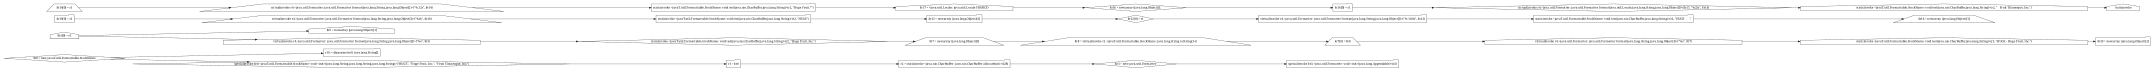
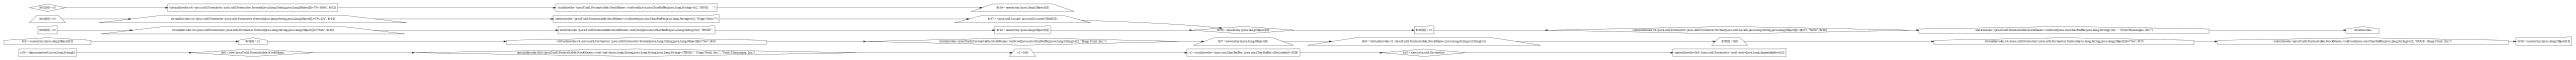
  digraph {
    fontname="Noto Serif"
    rankdir=LR
    node [fontname="Noto Serif" shape=folder]
    edge [fontname="Noto Serif"]
    "$r0 = new javaT.util.Formattable.StockName" [shape=diamond]
    "r19 := @parameter0: java.lang.String[]"
    "specialinvoke $r0.<javaT.util.Formattable.StockName: void <init>(java.lang.String,java.lang.String,java.lang.String)>(\"HUGE\", \"Huge Fruit, Inc.\", \"Fruit Titanesque, Inc.\")" [shape=diamond]
-   "r1 = $r0"
+   "r1 = $r0" [shape=trapezium]
    "r2 = staticinvoke <java.nio.CharBuffer: java.nio.CharBuffer allocate(int)>(128)"
    "$r3 = new java.util.Formatter" [shape=diamond]
    "specialinvoke $r3.<java.util.Formatter: void <init>(java.lang.Appendable)>(r2)"
    "$r5 = newarray (java.lang.Object)[1]" [shape=house]
    "$r5[0] = r1" [shape=house]
    "virtualinvoke r4.<java.util.Formatter: java.util.Formatter format(java.lang.String,java.lang.Object[])>(\"%s\", $r5)" [shape=house]
    "staticinvoke <javaT.util.Formattable.StockName: void test(java.nio.CharBuffer,java.lang.String)>(r2, \"Huge Fruit, Inc.\")" [shape=diamond]
    "$r7 = newarray (java.lang.Object)[1]" [shape=trapezium]
    "$r8 = virtualinvoke r1.<javaT.util.Formattable.StockName: java.lang.String toString()>()" [shape=trapezium]
    "$r7[0] = $r8" [shape=trapezium]
    "virtualinvoke r4.<java.util.Formatter: java.util.Formatter format(java.lang.String,java.lang.Object[])>(\"%s\", $r7)" [shape=house]
    "staticinvoke <javaT.util.Formattable.StockName: void test(java.nio.CharBuffer,java.lang.String)>(r2, \"HUGE - Huge Fruit, Inc.\")" [shape=house]
    "$r10 = newarray (java.lang.Object)[1]"
    "virtualinvoke r4.<java.util.Formatter: java.util.Formatter format(java.lang.String,java.lang.Object[])>(\"%#s\", $r10)" [shape=trapezium]
    "$r10[0] = r1"
    "staticinvoke <javaT.util.Formattable.StockName: void test(java.nio.CharBuffer,java.lang.String)>(r2, \"HUGE\")"
    "$r12 = newarray (java.lang.Object)[1]"
    "$r12[0] = r1" [shape=diamond]
    "virtualinvoke r4.<java.util.Formatter: java.util.Formatter format(java.lang.String,java.lang.Object[])>(\"%-10.8s\", $r12)"
    "staticinvoke <javaT.util.Formattable.StockName: void test(java.nio.CharBuffer,java.lang.String)>(r2, \"HUGE      \")"
    "$r14 = newarray (java.lang.Object)[1]" [shape=trapezium]
    "$r14[0] = r1" [shape=trapezium]
    "virtualinvoke r4.<java.util.Formatter: java.util.Formatter format(java.lang.String,java.lang.Object[])>(\"%.12s\", $r14)" [shape=trapezium]
    "staticinvoke <javaT.util.Formattable.StockName: void test(java.nio.CharBuffer,java.lang.String)>(r2, \"Huge Fruit,*\")"
-   "$r17 = <java.util.Locale: java.util.Locale FRANCE>" [shape=house]
+   "$r17 = <java.util.Locale: java.util.Locale FRANCE>" [shape=trapezium]
    "$r16 = newarray (java.lang.Object)[1]" [shape=diamond]
    "$r16[0] = r1"
    "virtualinvoke r4.<java.util.Formatter: java.util.Formatter format(java.util.Locale,java.lang.String,java.lang.Object[])>($r17, \"%25s\", $r16)" [shape=diamond]
    "staticinvoke <javaT.util.Formattable.StockName: void test(java.nio.CharBuffer,java.lang.String)>(r2, \"   Fruit Titanesque, Inc.\")" [shape=house]
    n34 [label=staticinvoke shape=house]
    "$r0 = new javaT.util.Formattable.StockName" -> "specialinvoke $r0.<javaT.util.Formattable.StockName: void <init>(java.lang.String,java.lang.String,java.lang.String)>(\"HUGE\", \"Huge Fruit, Inc.\", \"Fruit Titanesque, Inc.\")"
-   "$r0 = new javaT.util.Formattable.StockName" -> "r19 := @parameter0: java.lang.String[]"
+   "r19 := @parameter0: java.lang.String[]" -> "$r0 = new javaT.util.Formattable.StockName"
    "specialinvoke $r0.<javaT.util.Formattable.StockName: void <init>(java.lang.String,java.lang.String,java.lang.String)>(\"HUGE\", \"Huge Fruit, Inc.\", \"Fruit Titanesque, Inc.\")" -> "r1 = $r0"
    "r1 = $r0" -> "r2 = staticinvoke <java.nio.CharBuffer: java.nio.CharBuffer allocate(int)>(128)"
    "r2 = staticinvoke <java.nio.CharBuffer: java.nio.CharBuffer allocate(int)>(128)" -> "$r3 = new java.util.Formatter"
    "$r3 = new java.util.Formatter" -> "specialinvoke $r3.<java.util.Formatter: void <init>(java.lang.Appendable)>(r2)"
-   "$r5[0] = r1" -> "$r5 = newarray (java.lang.Object)[1]"
+   "$r5 = newarray (java.lang.Object)[1]" -> "$r5[0] = r1"
    "$r5[0] = r1" -> "virtualinvoke r4.<java.util.Formatter: java.util.Formatter format(java.lang.String,java.lang.Object[])>(\"%s\", $r5)"
    "virtualinvoke r4.<java.util.Formatter: java.util.Formatter format(java.lang.String,java.lang.Object[])>(\"%s\", $r5)" -> "staticinvoke <javaT.util.Formattable.StockName: void test(java.nio.CharBuffer,java.lang.String)>(r2, \"Huge Fruit, Inc.\")"
    "staticinvoke <javaT.util.Formattable.StockName: void test(java.nio.CharBuffer,java.lang.String)>(r2, \"Huge Fruit, Inc.\")" -> "$r7 = newarray (java.lang.Object)[1]"
    "$r7 = newarray (java.lang.Object)[1]" -> "$r8 = virtualinvoke r1.<javaT.util.Formattable.StockName: java.lang.String toString()>()"
    "$r8 = virtualinvoke r1.<javaT.util.Formattable.StockName: java.lang.String toString()>()" -> "$r7[0] = $r8"
    "$r7[0] = $r8" -> "virtualinvoke r4.<java.util.Formatter: java.util.Formatter format(java.lang.String,java.lang.Object[])>(\"%s\", $r7)"
    "virtualinvoke r4.<java.util.Formatter: java.util.Formatter format(java.lang.String,java.lang.Object[])>(\"%s\", $r7)" -> "staticinvoke <javaT.util.Formattable.StockName: void test(java.nio.CharBuffer,java.lang.String)>(r2, \"HUGE - Huge Fruit, Inc.\")"
    "staticinvoke <javaT.util.Formattable.StockName: void test(java.nio.CharBuffer,java.lang.String)>(r2, \"HUGE - Huge Fruit, Inc.\")" -> "$r10 = newarray (java.lang.Object)[1]"
    "virtualinvoke r4.<java.util.Formatter: java.util.Formatter format(java.lang.String,java.lang.Object[])>(\"%#s\", $r10)" -> "staticinvoke <javaT.util.Formattable.StockName: void test(java.nio.CharBuffer,java.lang.String)>(r2, \"HUGE\")"
    "$r10[0] = r1" -> "virtualinvoke r4.<java.util.Formatter: java.util.Formatter format(java.lang.String,java.lang.Object[])>(\"%#s\", $r10)"
    "staticinvoke <javaT.util.Formattable.StockName: void test(java.nio.CharBuffer,java.lang.String)>(r2, \"HUGE\")" -> "$r12 = newarray (java.lang.Object)[1]"
-   "$r12 = newarray (java.lang.Object)[1]" -> "$r12[0] = r1"
+   "$r12 = newarray (java.lang.Object)[1]" -> "$r16 = newarray (java.lang.Object)[1]"
    "$r12[0] = r1" -> "virtualinvoke r4.<java.util.Formatter: java.util.Formatter format(java.lang.String,java.lang.Object[])>(\"%-10.8s\", $r12)"
    "virtualinvoke r4.<java.util.Formatter: java.util.Formatter format(java.lang.String,java.lang.Object[])>(\"%-10.8s\", $r12)" -> "staticinvoke <javaT.util.Formattable.StockName: void test(java.nio.CharBuffer,java.lang.String)>(r2, \"HUGE      \")"
    "staticinvoke <javaT.util.Formattable.StockName: void test(java.nio.CharBuffer,java.lang.String)>(r2, \"HUGE      \")" -> "$r14 = newarray (java.lang.Object)[1]"
    "$r14[0] = r1" -> "virtualinvoke r4.<java.util.Formatter: java.util.Formatter format(java.lang.String,java.lang.Object[])>(\"%.12s\", $r14)"
    "virtualinvoke r4.<java.util.Formatter: java.util.Formatter format(java.lang.String,java.lang.Object[])>(\"%.12s\", $r14)" -> "staticinvoke <javaT.util.Formattable.StockName: void test(java.nio.CharBuffer,java.lang.String)>(r2, \"Huge Fruit,*\")"
    "staticinvoke <javaT.util.Formattable.StockName: void test(java.nio.CharBuffer,java.lang.String)>(r2, \"Huge Fruit,*\")" -> "$r17 = <java.util.Locale: java.util.Locale FRANCE>"
    "$r17 = <java.util.Locale: java.util.Locale FRANCE>" -> "$r16 = newarray (java.lang.Object)[1]"
    "$r16 = newarray (java.lang.Object)[1]" -> "$r16[0] = r1"
    "$r16[0] = r1" -> "virtualinvoke r4.<java.util.Formatter: java.util.Formatter format(java.util.Locale,java.lang.String,java.lang.Object[])>($r17, \"%25s\", $r16)"
    "virtualinvoke r4.<java.util.Formatter: java.util.Formatter format(java.util.Locale,java.lang.String,java.lang.Object[])>($r17, \"%25s\", $r16)" -> "staticinvoke <javaT.util.Formattable.StockName: void test(java.nio.CharBuffer,java.lang.String)>(r2, \"   Fruit Titanesque, Inc.\")"
    "staticinvoke <javaT.util.Formattable.StockName: void test(java.nio.CharBuffer,java.lang.String)>(r2, \"   Fruit Titanesque, Inc.\")" -> n34
  }
